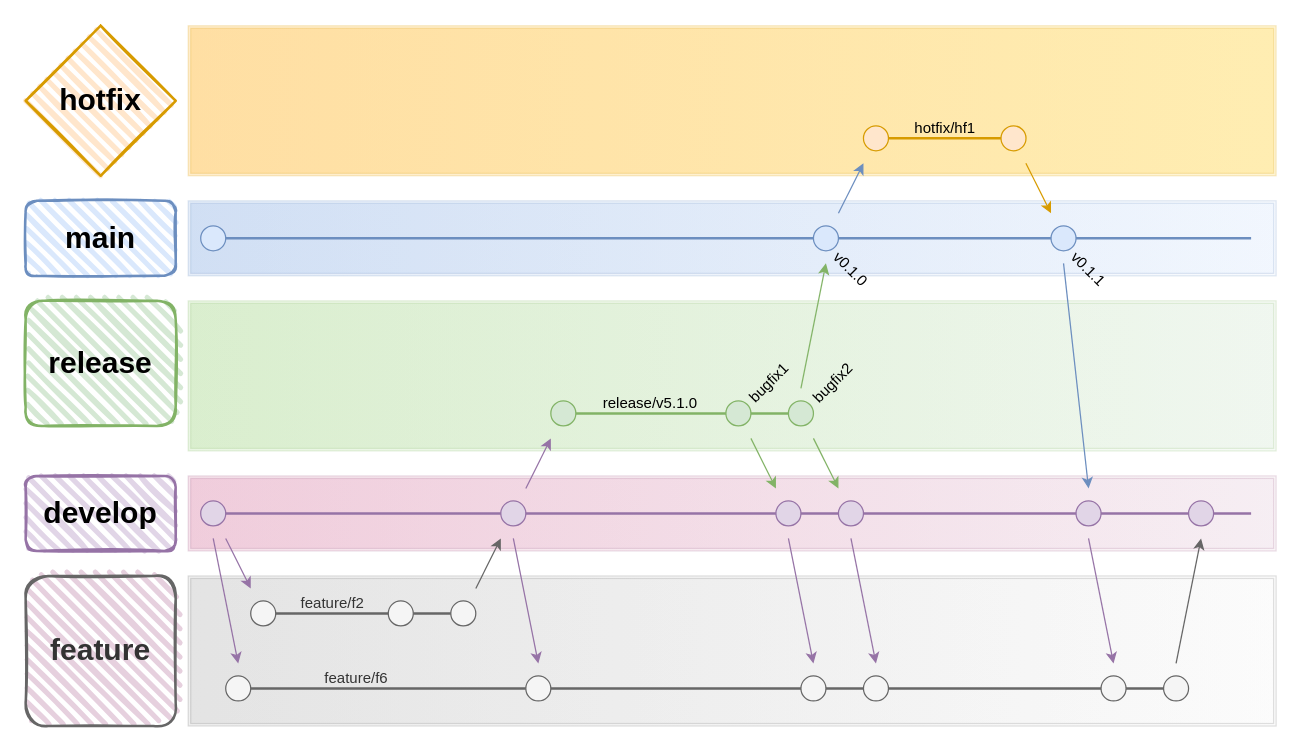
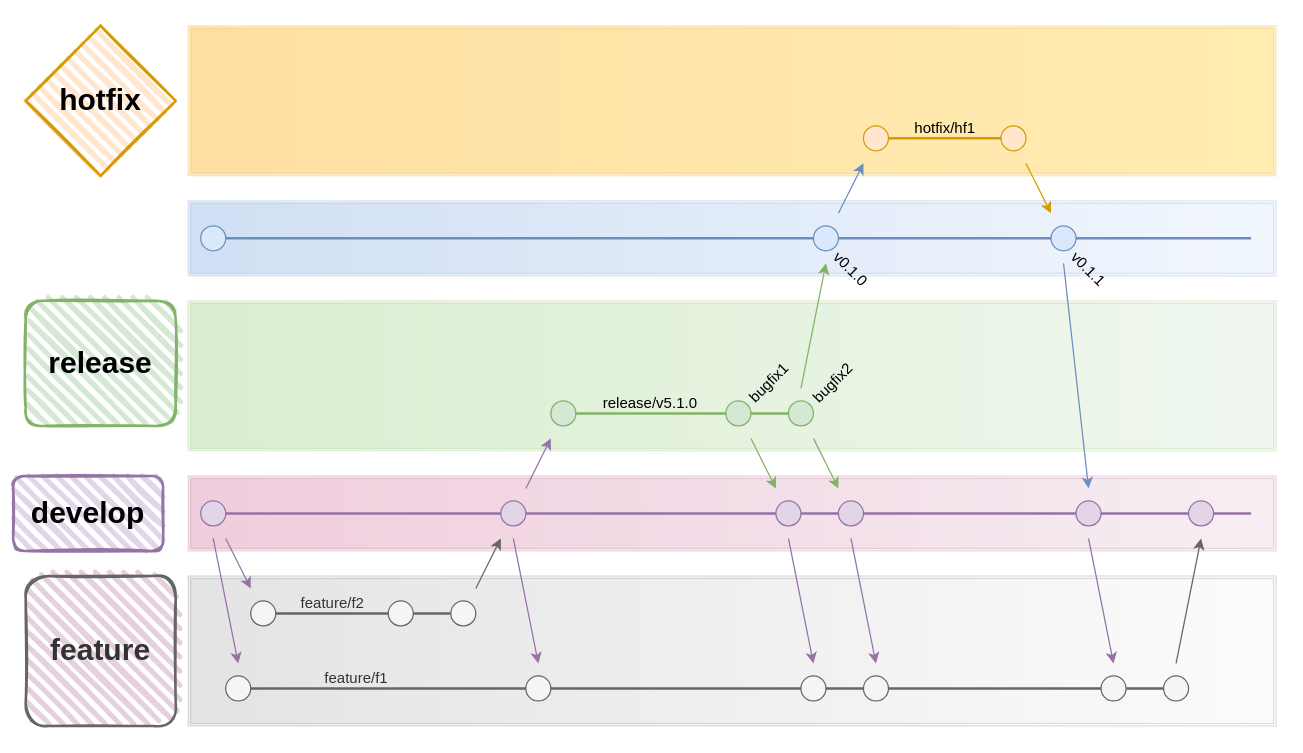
  <mxCell id="0" />
  <mxCell id="1" parent="0" />
  <mxCell id="2" value="" style="shape=ext;double=1;rounded=0;whiteSpace=wrap;html=1;fillColor=#f5f5f5;gradientColor=#b3b3b3;strokeColor=#666666;gradientDirection=west;opacity=20;" parent="1" vertex="1"><mxGeometry x="150" y="460" width="870" height="120" as="geometry" /></mxCell>
  <mxCell id="3" value="" style="shape=ext;double=1;rounded=0;whiteSpace=wrap;html=1;fillColor=#e6d0de;gradientColor=#d5739d;strokeColor=#996185;gradientDirection=west;opacity=20;" parent="1" vertex="1"><mxGeometry x="150" y="380" width="870" height="60" as="geometry" /></mxCell>
  <mxCell id="4" value="" style="shape=ext;double=1;rounded=0;whiteSpace=wrap;html=1;fillColor=#d5e8d4;gradientColor=#97d077;strokeColor=#82b366;gradientDirection=west;opacity=20;" parent="1" vertex="1"><mxGeometry x="150" y="240" width="870" height="120" as="geometry" /></mxCell>
  <mxCell id="5" value="" style="shape=ext;double=1;rounded=0;whiteSpace=wrap;html=1;fillColor=#ffcd28;gradientColor=#ffa500;strokeColor=#d79b00;gradientDirection=west;opacity=20;" parent="1" vertex="1"><mxGeometry x="150" y="20" width="870" height="120" as="geometry" /></mxCell>
  <mxCell id="6" value="" style="shape=ext;double=1;rounded=0;whiteSpace=wrap;html=1;fillColor=#dae8fc;gradientColor=#7ea6e0;strokeColor=#6c8ebf;gradientDirection=west;opacity=20;" parent="1" vertex="1"><mxGeometry x="150" y="160" width="870" height="60" as="geometry" /></mxCell>
- <mxCell id="7" value="&lt;b&gt;&lt;font style=&quot;font-size: 24px;&quot;&gt;main&lt;/font&gt;&lt;/b&gt;" style="rounded=1;whiteSpace=wrap;html=1;strokeWidth=2;fillWeight=4;hachureGap=8;hachureAngle=45;fillColor=#dae8fc;sketch=1;strokeColor=#6c8ebf;" parent="1" vertex="1"><mxGeometry x="20" y="160" width="120" height="60" as="geometry" /></mxCell>
  <mxCell id="8" value="&lt;div style=&quot;font-size: 13px;&quot;&gt;&lt;font size=&quot;1&quot;&gt;&lt;b style=&quot;font-size: 24px;&quot;&gt;hotfix&lt;/b&gt;&lt;/font&gt;&lt;/div&gt;" style="rhombus;whiteSpace=wrap;html=1;strokeWidth=2;fillWeight=4;hachureGap=8;hachureAngle=45;fillColor=#ffe6cc;sketch=1;strokeColor=#d79b00;" parent="1" vertex="1"><mxGeometry x="20" y="20" width="120" height="120" as="geometry" /></mxCell>
  <mxCell id="9" value="&lt;font style=&quot;font-size: 24px;&quot;&gt;&lt;b&gt;release&lt;/b&gt;&lt;/font&gt;" style="rounded=1;whiteSpace=wrap;html=1;strokeWidth=2;fillWeight=4;hachureGap=8;hachureAngle=45;fillColor=#d5e8d4;sketch=1;strokeColor=#82b366;" parent="1" vertex="1"><mxGeometry x="20" y="240" width="120" height="100" as="geometry" /></mxCell>
- <mxCell id="10" value="&lt;font size=&quot;1&quot;&gt;&lt;b&gt;&lt;font style=&quot;font-size: 24px;&quot;&gt;develop&lt;/font&gt;&lt;/b&gt;&lt;/font&gt;" style="rounded=1;whiteSpace=wrap;html=1;strokeWidth=2;fillWeight=4;hachureGap=8;hachureAngle=45;fillColor=#e1d5e7;sketch=1;strokeColor=#9673a6;" parent="1" vertex="1"><mxGeometry x="20" y="380" width="120" height="60" as="geometry" /></mxCell>
+ <mxCell id="10" value="&lt;font size=&quot;1&quot;&gt;&lt;b&gt;&lt;font style=&quot;font-size: 24px;&quot;&gt;develop&lt;/font&gt;&lt;/b&gt;&lt;/font&gt;" style="rounded=1;whiteSpace=wrap;html=1;strokeWidth=2;fillWeight=4;hachureGap=8;hachureAngle=45;fillColor=#e1d5e7;sketch=1;strokeColor=#9673a6;" parent="1" vertex="1"><mxGeometry x="10" y="380" width="120" height="60" as="geometry" /></mxCell>
  <mxCell id="11" value="&lt;font style=&quot;font-size: 24px;&quot;&gt;&lt;b&gt;feature&lt;/b&gt;&lt;/font&gt;" style="rounded=1;whiteSpace=wrap;html=1;strokeWidth=2;fillWeight=4;hachureGap=8;hachureAngle=45;fillColor=#e6d0de;sketch=1;strokeColor=#666666;fontColor=#333333;" parent="1" vertex="1"><mxGeometry x="20" y="460" width="120" height="120" as="geometry" /></mxCell>
  <mxCell id="12" value="" style="line;strokeWidth=2;html=1;strokeColor=#6c8ebf;fillColor=#dae8fc;" parent="1" vertex="1"><mxGeometry x="170" y="185" width="830" height="10" as="geometry" /></mxCell>
  <mxCell id="13" value="" style="line;strokeWidth=2;html=1;strokeColor=#9673a6;fillColor=#e1d5e7;" parent="1" vertex="1"><mxGeometry x="170" y="405" width="830" height="10" as="geometry" /></mxCell>
  <mxCell id="14" value="" style="ellipse;whiteSpace=wrap;html=1;aspect=fixed;fillColor=#dae8fc;strokeColor=#6c8ebf;" parent="1" vertex="1"><mxGeometry x="160" y="180" width="20" height="20" as="geometry" /></mxCell>
  <mxCell id="15" value="" style="ellipse;whiteSpace=wrap;html=1;aspect=fixed;fillColor=#e1d5e7;strokeColor=#9673a6;" parent="1" vertex="1"><mxGeometry x="160" y="400" width="20" height="20" as="geometry" /></mxCell>
  <mxCell id="16" value="" style="ellipse;whiteSpace=wrap;html=1;aspect=fixed;fillColor=#f5f5f5;strokeColor=#666666;fontColor=#333333;" parent="1" vertex="1"><mxGeometry x="200" y="480" width="20" height="20" as="geometry" /></mxCell>
  <mxCell id="17" value="" style="ellipse;whiteSpace=wrap;html=1;aspect=fixed;fillColor=#f5f5f5;strokeColor=#666666;fontColor=#333333;" parent="1" vertex="1"><mxGeometry x="180" y="540" width="20" height="20" as="geometry" /></mxCell>
  <mxCell id="18" value="" style="endArrow=classic;html=1;rounded=0;fillColor=#e1d5e7;strokeColor=#9673a6;" parent="1" edge="1"><mxGeometry width="50" height="50" relative="1" as="geometry"><mxPoint x="180" y="430" as="sourcePoint" /><mxPoint x="200" y="470" as="targetPoint" /></mxGeometry></mxCell>
  <mxCell id="19" value="" style="endArrow=classic;html=1;rounded=0;fillColor=#e1d5e7;strokeColor=#9673a6;" parent="1" edge="1"><mxGeometry width="50" height="50" relative="1" as="geometry"><mxPoint x="170" y="430" as="sourcePoint" /><mxPoint x="190" y="530" as="targetPoint" /></mxGeometry></mxCell>
  <mxCell id="20" value="" style="ellipse;whiteSpace=wrap;html=1;aspect=fixed;fillColor=#f5f5f5;strokeColor=#666666;fontColor=#333333;" parent="1" vertex="1"><mxGeometry x="360" y="480" width="20" height="20" as="geometry" /></mxCell>
  <mxCell id="21" value="" style="ellipse;whiteSpace=wrap;html=1;aspect=fixed;fillColor=#e1d5e7;strokeColor=#9673a6;" parent="1" vertex="1"><mxGeometry x="400" y="400" width="20" height="20" as="geometry" /></mxCell>
  <mxCell id="22" value="" style="endArrow=classic;html=1;rounded=0;fillColor=#f5f5f5;strokeColor=#666666;" parent="1" edge="1"><mxGeometry width="50" height="50" relative="1" as="geometry"><mxPoint x="380" y="470" as="sourcePoint" /><mxPoint x="400" y="430" as="targetPoint" /></mxGeometry></mxCell>
  <mxCell id="23" value="&amp;nbsp;feature/f2&amp;nbsp; " style="line;strokeWidth=2;html=1;strokeColor=#666666;fillColor=#f5f5f5;fontColor=#333333;verticalAlign=middle;spacingLeft=15;labelBorderColor=none;align=left;spacingBottom=25;labelBackgroundColor=none;" parent="1" vertex="1"><mxGeometry x="220" y="485" width="140" height="10" as="geometry" /></mxCell>
  <mxCell id="24" value="" style="ellipse;whiteSpace=wrap;html=1;aspect=fixed;fillColor=#f5f5f5;strokeColor=#666666;fontColor=#333333;" parent="1" vertex="1"><mxGeometry x="310" y="480" width="20" height="20" as="geometry" /></mxCell>
  <mxCell id="25" value="" style="endArrow=classic;html=1;rounded=0;fillColor=#e1d5e7;strokeColor=#9673a6;" parent="1" edge="1"><mxGeometry width="50" height="50" relative="1" as="geometry"><mxPoint x="410" y="430" as="sourcePoint" /><mxPoint x="430" y="530" as="targetPoint" /></mxGeometry></mxCell>
  <mxCell id="26" value="" style="ellipse;whiteSpace=wrap;html=1;aspect=fixed;fillColor=#d5e8d4;strokeColor=#82b366;" parent="1" vertex="1"><mxGeometry x="440" y="320" width="20" height="20" as="geometry" /></mxCell>
  <mxCell id="27" value="" style="endArrow=classic;html=1;rounded=0;fillColor=#e1d5e7;strokeColor=#9673a6;" parent="1" edge="1"><mxGeometry width="50" height="50" relative="1" as="geometry"><mxPoint x="420" y="390" as="sourcePoint" /><mxPoint x="440" y="350" as="targetPoint" /></mxGeometry></mxCell>
  <mxCell id="28" value="" style="ellipse;whiteSpace=wrap;html=1;aspect=fixed;fillColor=#d5e8d4;strokeColor=#82b366;" parent="1" vertex="1"><mxGeometry x="630" y="320" width="20" height="20" as="geometry" /></mxCell>
  <mxCell id="29" value="release/v5.1.0" style="line;strokeWidth=2;html=1;strokeColor=#82b366;fillColor=#d5e8d4;verticalAlign=middle;spacingLeft=20;align=left;spacingRight=0;labelBackgroundColor=none;spacingBottom=25;" parent="1" vertex="1"><mxGeometry x="460" y="325" width="170" height="10" as="geometry" /></mxCell>
  <mxCell id="30" value="" style="ellipse;whiteSpace=wrap;html=1;aspect=fixed;fillColor=#d5e8d4;strokeColor=#82b366;" parent="1" vertex="1"><mxGeometry x="580" y="320" width="20" height="20" as="geometry" /></mxCell>
  <mxCell id="31" value="" style="endArrow=classic;html=1;rounded=0;fillColor=#d5e8d4;strokeColor=#82b366;" parent="1" edge="1"><mxGeometry width="50" height="50" relative="1" as="geometry"><mxPoint x="640" y="310" as="sourcePoint" /><mxPoint x="660" y="210" as="targetPoint" /></mxGeometry></mxCell>
  <mxCell id="32" value="" style="ellipse;whiteSpace=wrap;html=1;aspect=fixed;fillColor=#dae8fc;strokeColor=#6c8ebf;" parent="1" vertex="1"><mxGeometry x="650" y="180" width="20" height="20" as="geometry" /></mxCell>
  <mxCell id="33" value="" style="ellipse;whiteSpace=wrap;html=1;aspect=fixed;fillColor=#ffe6cc;strokeColor=#d79b00;" parent="1" vertex="1"><mxGeometry x="690" y="100" width="20" height="20" as="geometry" /></mxCell>
  <mxCell id="34" value="" style="ellipse;whiteSpace=wrap;html=1;aspect=fixed;fillColor=#ffe6cc;strokeColor=#d79b00;" parent="1" vertex="1"><mxGeometry x="800" y="100" width="20" height="20" as="geometry" /></mxCell>
  <mxCell id="35" value="" style="endArrow=classic;html=1;rounded=0;fillColor=#dae8fc;strokeColor=#6c8ebf;" parent="1" edge="1"><mxGeometry width="50" height="50" relative="1" as="geometry"><mxPoint x="670" y="170" as="sourcePoint" /><mxPoint x="690" y="130" as="targetPoint" /></mxGeometry></mxCell>
  <mxCell id="36" value="hotfix/hf1" style="line;strokeWidth=2;html=1;strokeColor=#d79b00;fillColor=#ffe6cc;verticalAlign=middle;align=center;labelBackgroundColor=none;spacingBottom=25;" parent="1" vertex="1"><mxGeometry x="710" y="105" width="90" height="10" as="geometry" /></mxCell>
  <mxCell id="37" value="" style="ellipse;whiteSpace=wrap;html=1;aspect=fixed;fillColor=#dae8fc;strokeColor=#6c8ebf;" parent="1" vertex="1"><mxGeometry x="840" y="180" width="20" height="20" as="geometry" /></mxCell>
  <mxCell id="38" value="" style="endArrow=classic;html=1;rounded=0;fillColor=#ffe6cc;strokeColor=#d79b00;exitX=0.77;exitY=0.917;exitDx=0;exitDy=0;exitPerimeter=0;" parent="1" source="5" edge="1"><mxGeometry width="50" height="50" relative="1" as="geometry"><mxPoint x="820" y="120" as="sourcePoint" /><mxPoint x="840" y="170" as="targetPoint" /></mxGeometry></mxCell>
  <mxCell id="39" value="" style="ellipse;whiteSpace=wrap;html=1;aspect=fixed;fillColor=#e1d5e7;strokeColor=#9673a6;" parent="1" vertex="1"><mxGeometry x="670" y="400" width="20" height="20" as="geometry" /></mxCell>
  <mxCell id="40" value="" style="endArrow=classic;html=1;rounded=0;fillColor=#d5e8d4;strokeColor=#82b366;" parent="1" edge="1"><mxGeometry width="50" height="50" relative="1" as="geometry"><mxPoint x="650" y="350" as="sourcePoint" /><mxPoint x="670" y="390" as="targetPoint" /></mxGeometry></mxCell>
  <mxCell id="41" value="" style="ellipse;whiteSpace=wrap;html=1;aspect=fixed;fillColor=#e1d5e7;strokeColor=#9673a6;" parent="1" vertex="1"><mxGeometry x="860" y="400" width="20" height="20" as="geometry" /></mxCell>
  <mxCell id="42" value="" style="endArrow=classic;html=1;rounded=0;fillColor=#dae8fc;strokeColor=#6c8ebf;" parent="1" edge="1"><mxGeometry width="50" height="50" relative="1" as="geometry"><mxPoint x="850" y="210" as="sourcePoint" /><mxPoint x="870" y="390" as="targetPoint" /></mxGeometry></mxCell>
  <mxCell id="43" value="" style="ellipse;whiteSpace=wrap;html=1;aspect=fixed;fillColor=#e1d5e7;strokeColor=#9673a6;" parent="1" vertex="1"><mxGeometry x="620" y="400" width="20" height="20" as="geometry" /></mxCell>
  <mxCell id="44" value="" style="endArrow=classic;html=1;rounded=0;fillColor=#d5e8d4;strokeColor=#82b366;" parent="1" edge="1"><mxGeometry width="50" height="50" relative="1" as="geometry"><mxPoint x="600" y="350" as="sourcePoint" /><mxPoint x="620" y="390" as="targetPoint" /></mxGeometry></mxCell>
  <mxCell id="45" value="" style="endArrow=classic;html=1;rounded=0;fillColor=#e1d5e7;strokeColor=#9673a6;" parent="1" edge="1"><mxGeometry width="50" height="50" relative="1" as="geometry"><mxPoint x="630" y="430" as="sourcePoint" /><mxPoint x="650" y="530" as="targetPoint" /></mxGeometry></mxCell>
  <mxCell id="46" value="" style="endArrow=classic;html=1;rounded=0;fillColor=#e1d5e7;strokeColor=#9673a6;" parent="1" edge="1"><mxGeometry width="50" height="50" relative="1" as="geometry"><mxPoint x="680" y="430" as="sourcePoint" /><mxPoint x="700" y="530" as="targetPoint" /></mxGeometry></mxCell>
  <mxCell id="47" value="" style="endArrow=classic;html=1;rounded=0;fillColor=#e1d5e7;strokeColor=#9673a6;" parent="1" edge="1"><mxGeometry width="50" height="50" relative="1" as="geometry"><mxPoint x="870" y="430" as="sourcePoint" /><mxPoint x="890" y="530" as="targetPoint" /></mxGeometry></mxCell>
  <mxCell id="48" value="" style="ellipse;whiteSpace=wrap;html=1;aspect=fixed;fillColor=#f5f5f5;strokeColor=#666666;fontColor=#333333;" parent="1" vertex="1"><mxGeometry x="930" y="540" width="20" height="20" as="geometry" /></mxCell>
  <mxCell id="49" value="" style="endArrow=classic;html=1;rounded=0;fillColor=#f5f5f5;strokeColor=#666666;" parent="1" edge="1"><mxGeometry width="50" height="50" relative="1" as="geometry"><mxPoint x="940" y="530" as="sourcePoint" /><mxPoint x="960" y="430" as="targetPoint" /></mxGeometry></mxCell>
  <mxCell id="50" value="" style="ellipse;whiteSpace=wrap;html=1;aspect=fixed;fillColor=#e1d5e7;strokeColor=#9673a6;" parent="1" vertex="1"><mxGeometry x="950" y="400" width="20" height="20" as="geometry" /></mxCell>
  <mxCell id="51" value="v&lt;font style=&quot;font-size: 12px;&quot;&gt;0.1.0&lt;/font&gt;" style="text;html=1;align=center;verticalAlign=middle;whiteSpace=wrap;rounded=0;rotation=45;fontSize=12;" parent="1" vertex="1"><mxGeometry x="660" y="210" width="40" height="10" as="geometry" /></mxCell>
  <mxCell id="52" value="v&lt;font style=&quot;font-size: 12px;&quot;&gt;0.1.1&lt;/font&gt;" style="text;html=1;align=center;verticalAlign=middle;whiteSpace=wrap;rounded=0;rotation=45;fontSize=12;" parent="1" vertex="1"><mxGeometry x="850" y="210" width="40" height="10" as="geometry" /></mxCell>
- <mxCell id="53" value="&amp;nbsp;feature/f6&amp;nbsp; " style="line;strokeWidth=2;html=1;strokeColor=#666666;fillColor=#f5f5f5;fontColor=#333333;verticalAlign=middle;spacingLeft=54;labelBorderColor=none;align=left;spacingBottom=25;labelBackgroundColor=none;" parent="1" vertex="1"><mxGeometry x="200" y="545" width="730" height="10" as="geometry" /></mxCell>
+ <mxCell id="53" value="&amp;nbsp;feature/f1&amp;nbsp; " style="line;strokeWidth=2;html=1;strokeColor=#666666;fillColor=#f5f5f5;fontColor=#333333;verticalAlign=middle;spacingLeft=54;labelBorderColor=none;align=left;spacingBottom=25;labelBackgroundColor=none;" parent="1" vertex="1"><mxGeometry x="200" y="545" width="730" height="10" as="geometry" /></mxCell>
  <mxCell id="54" value="" style="ellipse;whiteSpace=wrap;html=1;aspect=fixed;fillColor=#f5f5f5;strokeColor=#666666;fontColor=#333333;" parent="1" vertex="1"><mxGeometry x="420" y="540" width="20" height="20" as="geometry" /></mxCell>
  <mxCell id="55" value="" style="ellipse;whiteSpace=wrap;html=1;aspect=fixed;fillColor=#f5f5f5;strokeColor=#666666;fontColor=#333333;" parent="1" vertex="1"><mxGeometry x="640" y="540" width="20" height="20" as="geometry" /></mxCell>
  <mxCell id="56" value="" style="ellipse;whiteSpace=wrap;html=1;aspect=fixed;fillColor=#f5f5f5;strokeColor=#666666;fontColor=#333333;" parent="1" vertex="1"><mxGeometry x="690" y="540" width="20" height="20" as="geometry" /></mxCell>
  <mxCell id="57" value="" style="ellipse;whiteSpace=wrap;html=1;aspect=fixed;fillColor=#f5f5f5;strokeColor=#666666;fontColor=#333333;" parent="1" vertex="1"><mxGeometry x="880" y="540" width="20" height="20" as="geometry" /></mxCell>
  <mxCell id="58" value="bugfix1" style="text;html=1;align=center;verticalAlign=middle;whiteSpace=wrap;rounded=0;rotation=-45;" parent="1" vertex="1"><mxGeometry x="590.21" y="300.52" width="48.54" height="10" as="geometry" /></mxCell>
  <mxCell id="59" value="bugfix2" style="text;html=1;align=center;verticalAlign=middle;whiteSpace=wrap;rounded=0;rotation=-45;" parent="1" vertex="1"><mxGeometry x="641.46" y="300.52" width="48.54" height="10" as="geometry" /></mxCell>
  <mxCell id="60" value="&amp;nbsp;" style="text;whiteSpace=wrap;html=1;" parent="1" vertex="1"><mxGeometry x="300" y="170" width="40" height="40" as="geometry" /></mxCell>
